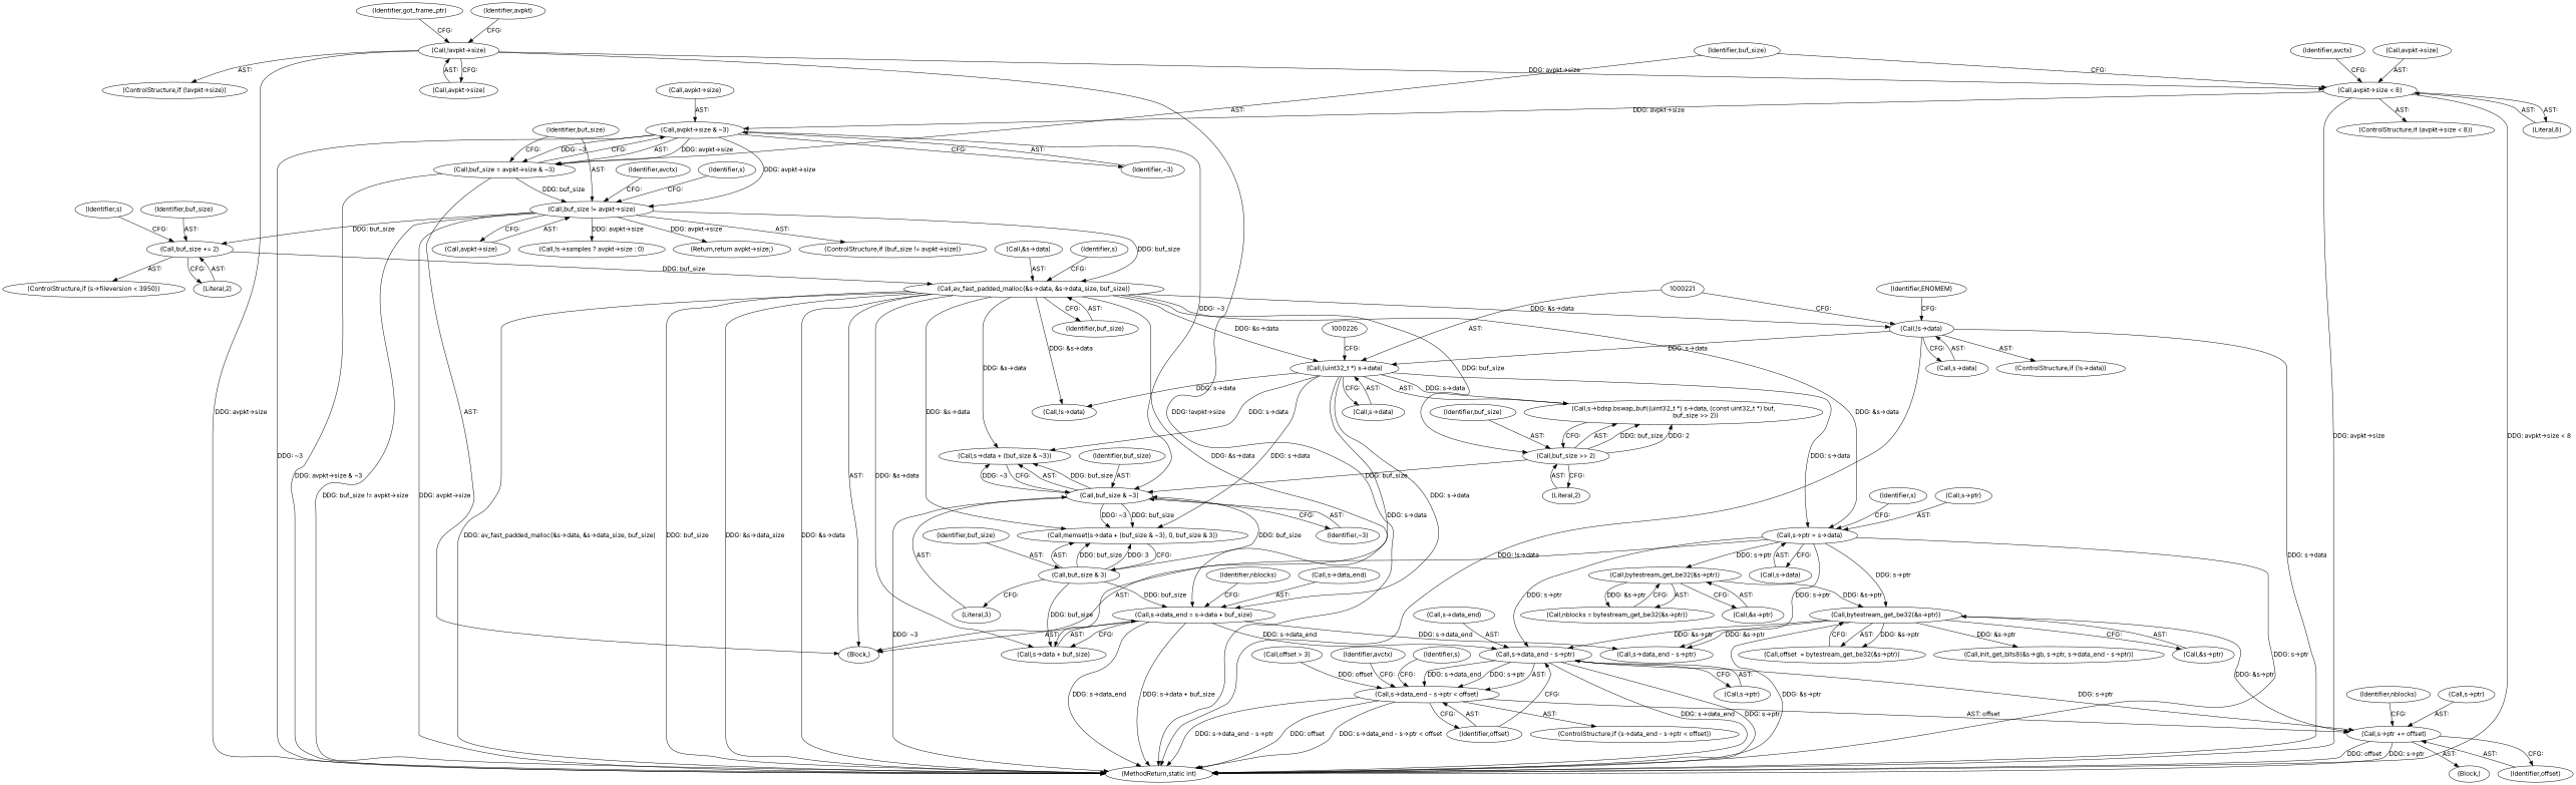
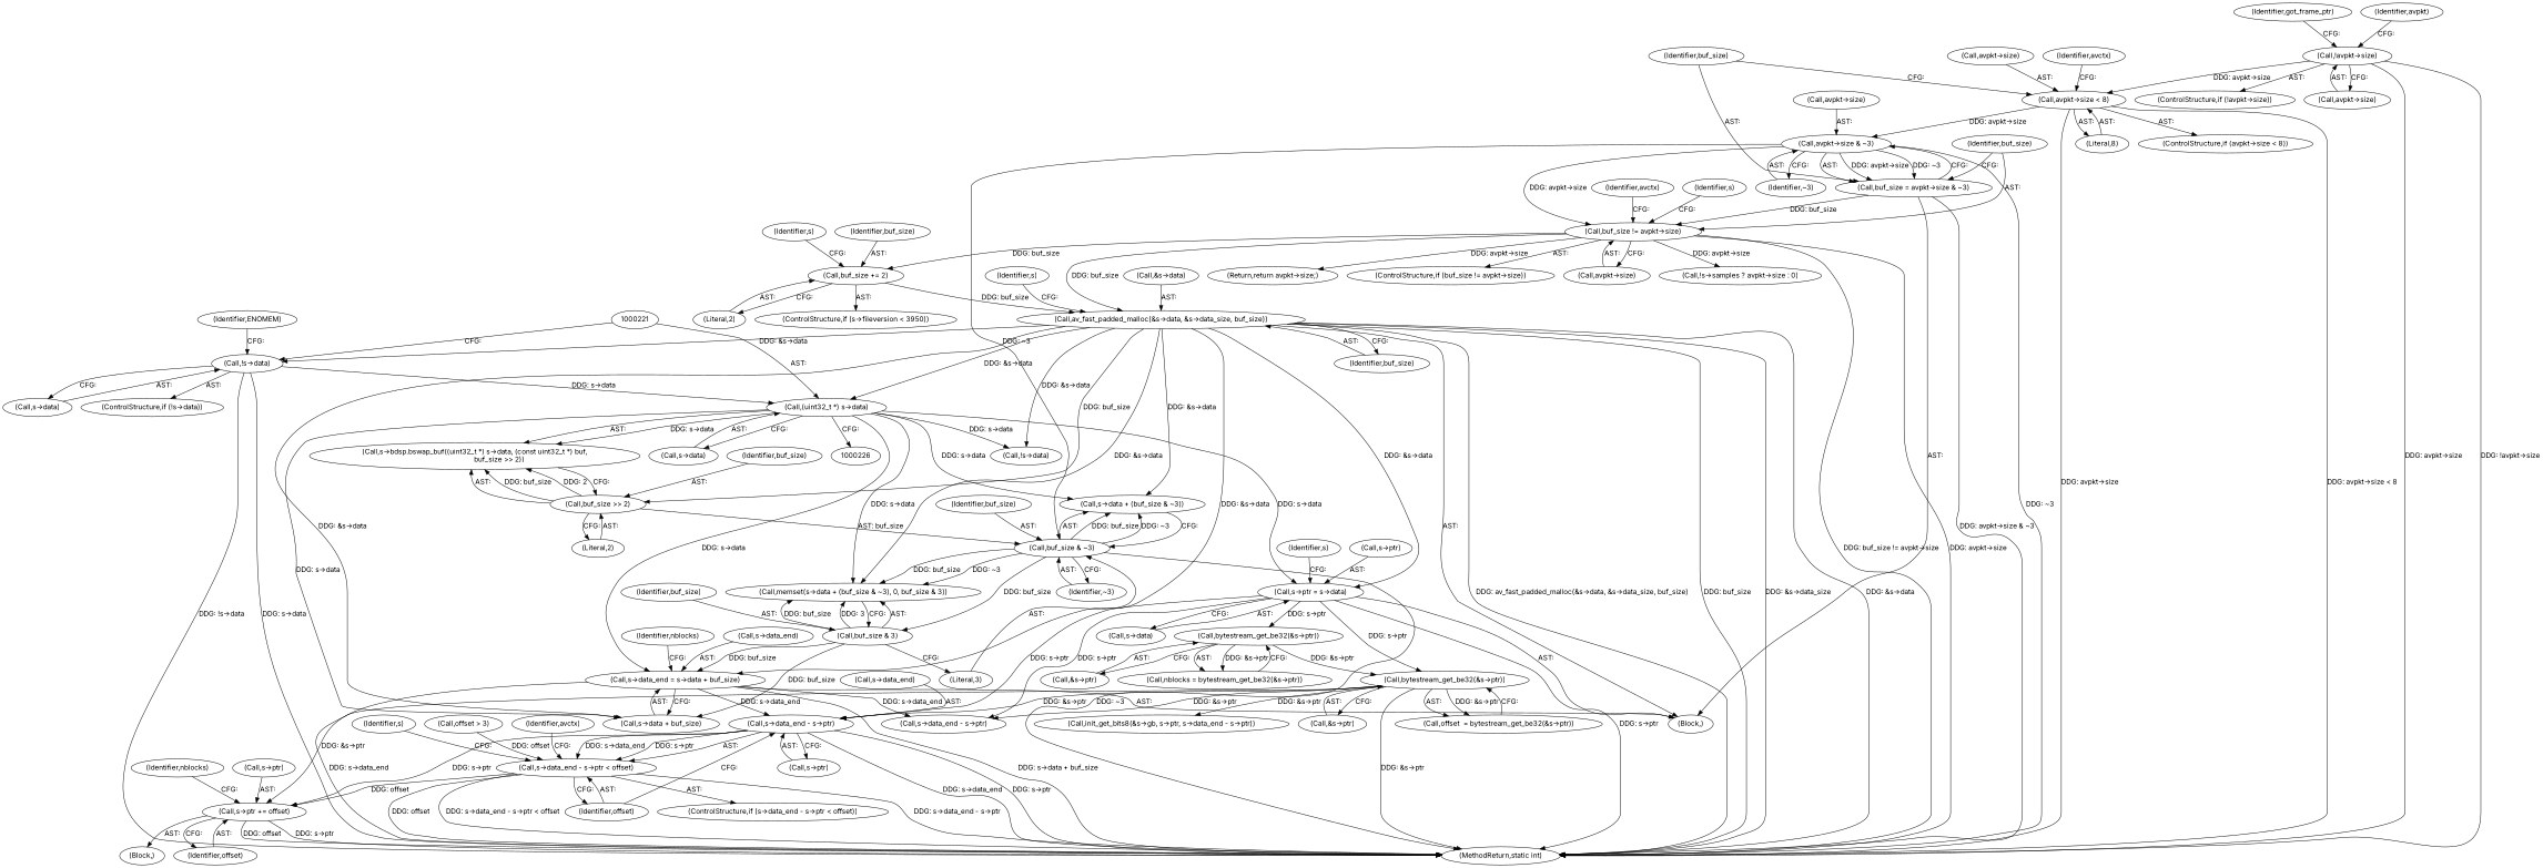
  digraph {
    fontname=Inter
    node [fontname=Inter]
    edge [fontname=Inter]
    n1 [label="(Call,s->data_end - s->ptr)"]
    n2 [label="(Call,s->data_end - s->ptr < offset)"]
    n3 [label="(Call,s->ptr += offset)"]
    n4 [label="(Call,s->ptr)"]
    n5 [label="(MethodReturn,static int)"]
    n6 [label="(Identifier,offset)"]
    n7 [label="(ControlStructure,if (s->data_end - s->ptr < offset))"]
    n8 [label="(Block,)"]
    n9 [label="(Identifier,offset)"]
    n10 [label="(Call,s->data_end = s->data + buf_size)"]
    n11 [label="(Call,s->data_end - s->ptr)"]
    n12 [label="(Call,s->data + buf_size)"]
    n13 [label="(Block,)"]
    n14 [label="(Call,av_fast_padded_malloc(&s->data, &s->data_size, buf_size))"]
    n15 [label="(Call,(uint32_t *) s->data)"]
    n16 [label="(Call,!s->data)"]
    n17 [label="(Call,buf_size >> 2)"]
    n18 [label="(Call,s->ptr = s->data)"]
    n19 [label="(Call,s->data + (buf_size & ~3))"]
    n20 [label="(Call,!s->data)"]
    n21 [label="(Identifier,buf_size)"]
    n22 [label="(Call,memset(s->data + (buf_size & ~3), 0, buf_size & 3))"]
    n23 [label="(Call,s->data)"]
    n24 [label="(Call,s->bdsp.bswap_buf((uint32_t *) s->data, (const uint32_t *) buf,\n                          buf_size >> 2))"]
    n25 [label="(Call,s->data)"]
    n26 [label="(ControlStructure,if (!s->data))"]
    n27 [label="(Call,buf_size & ~3)"]
    n28 [label="(Literal,2)"]
    n29 [label="(Call,bytestream_get_be32(&s->ptr))"]
    n30 [label="(Call,bytestream_get_be32(&s->ptr))"]
    n31 [label="(Call,s->data)"]
    n32 [label="(Call,buf_size & 3)"]
    n33 [label="(Call,buf_size += 2)"]
    n34 [label="(Literal,2)"]
    n35 [label="(ControlStructure,if (s->fileversion < 3950))"]
    n36 [label="(Call,buf_size != avpkt->size)"]
    n37 [label="(Call,!s->samples ? avpkt->size : 0)"]
    n38 [label="(Return,return avpkt->size;)"]
    n39 [label="(ControlStructure,if (buf_size != avpkt->size))"]
    n40 [label="(Call,avpkt->size)"]
    n41 [label="(Call,buf_size = avpkt->size & ~3)"]
    n42 [label="(Call,avpkt->size & ~3)"]
    n43 [label="(Identifier,~3)"]
    n44 [label="(Identifier,~3)"]
    n45 [label="(Call,avpkt->size < 8)"]
    n46 [label="(Literal,8)"]
    n47 [label="(ControlStructure,if (avpkt->size < 8))"]
    n48 [label="(Call,!avpkt->size)"]
    n49 [label="(Call,avpkt->size)"]
    n50 [label="(ControlStructure,if (!avpkt->size))"]
    n51 [label="(Literal,3)"]
    n52 [label="(Call,init_get_bits8(&s->gb, s->ptr, s->data_end - s->ptr))"]
    n53 [label="(Call,&s->ptr)"]
    n54 [label="(Call,offset  = bytestream_get_be32(&s->ptr))"]
    n55 [label="(Call,nblocks = bytestream_get_be32(&s->ptr))"]
    n56 [label="(Call,&s->ptr)"]
    n57 [label="(Identifier,s)"]
    n58 [label="(Call,avpkt->size)"]
    n59 [label="(Identifier,buf_size)"]
    n60 [label="(Identifier,s)"]
    n61 [label="(Identifier,buf_size)"]
    n62 [label="(Identifier,nblocks)"]
    n63 [label="(Identifier,buf_size)"]
    n64 [label="(Identifier,avctx)"]
    n65 [label="(Identifier,buf_size)"]
    n66 [label="(Call,s->data_end)"]
    n67 [label="(Identifier,nblocks)"]
    n68 [label="(Identifier,got_frame_ptr)"]
    n69 [label="(Identifier,buf_size)"]
    n70 [label="(Identifier,avctx)"]
    n71 [label="(Identifier,avctx)"]
    n72 [label="(Identifier,s)"]
    n73 [label="(Call,s->ptr)"]
    n74 [label="(Identifier,s)"]
    n75 [label="(Call,s->ptr)"]
    n76 [label="(Call,avpkt->size)"]
    n77 [label="(Identifier,ENOMEM)"]
    n78 [label="(Identifier,avpkt)"]
    n79 [label="(Call,s->data_end)"]
    n80 [label="(Identifier,s)"]
    n81 [label="(Call,offset > 3)"]
    n82 [label="(Identifier,buf_size)"]
    n83 [label="(Call,&s->data)"]
    1000221
    1000226
    n1 -> n2 [label="AST: "]
    n1 -> n2 [label="DDG: s->data_end"]
    n1 -> n2 [label="DDG: s->ptr"]
    n1 -> n3 [label="DDG: s->ptr"]
    n1 -> n4 [label="CFG: "]
    n1 -> n5 [label="DDG: s->data_end"]
    n1 -> n5 [label="DDG: s->ptr"]
-   n2 -> n3 [label="AST: offset"]
+   n2 -> n3 [label="DDG: offset"]
    n2 -> n5 [label="DDG: s->data_end - s->ptr"]
    n2 -> n5 [label="DDG: offset"]
    n2 -> n5 [label="DDG: s->data_end - s->ptr < offset"]
    n2 -> n6 [label="CFG: "]
    n2 -> n7 [label="AST: "]
    n3 -> n5 [label="DDG: s->ptr"]
    n3 -> n5 [label="DDG: offset"]
    n3 -> n8 [label="AST: "]
    n3 -> n9 [label="CFG: "]
    n4 -> n1 [label="AST: "]
    n6 -> n1 [label="CFG: "]
    n6 -> n2 [label="AST: "]
    n9 -> n3 [label="AST: "]
    n10 -> n1 [label="DDG: s->data_end"]
    n10 -> n5 [label="DDG: s->data_end"]
    n10 -> n5 [label="DDG: s->data + buf_size"]
    n10 -> n11 [label="DDG: s->data_end"]
    n10 -> n12 [label="CFG: "]
    n10 -> n13 [label="AST: "]
    n12 -> n10 [label="AST: "]
    n14 -> n5 [label="DDG: av_fast_padded_malloc(&s->data, &s->data_size, buf_size)"]
    n14 -> n5 [label="DDG: buf_size"]
    n14 -> n5 [label="DDG: &s->data_size"]
    n14 -> n5 [label="DDG: &s->data"]
    n14 -> n10 [label="DDG: &s->data"]
    n14 -> n12 [label="DDG: &s->data"]
    n14 -> n13 [label="AST: "]
    n14 -> n15 [label="DDG: &s->data"]
    n14 -> n16 [label="DDG: &s->data"]
    n14 -> n17 [label="DDG: buf_size"]
    n14 -> n18 [label="DDG: &s->data"]
    n14 -> n19 [label="DDG: &s->data"]
    n14 -> n20 [label="DDG: &s->data"]
    n14 -> n21 [label="CFG: "]
    n14 -> n22 [label="DDG: &s->data"]
    n15 -> n10 [label="DDG: s->data"]
    n15 -> n12 [label="DDG: s->data"]
    n15 -> n18 [label="DDG: s->data"]
    n15 -> n19 [label="DDG: s->data"]
    n15 -> n20 [label="DDG: s->data"]
    n15 -> n22 [label="DDG: s->data"]
    n15 -> n23 [label="CFG: "]
    n15 -> n24 [label="AST: "]
    n15 -> n24 [label="DDG: s->data"]
    n16 -> n5 [label="DDG: !s->data"]
    n16 -> n5 [label="DDG: s->data"]
    n16 -> n15 [label="DDG: s->data"]
    n16 -> n25 [label="CFG: "]
    n16 -> n26 [label="AST: "]
    n17 -> n24 [label="AST: "]
    n17 -> n24 [label="DDG: buf_size"]
    n17 -> n24 [label="DDG: 2"]
-   n17 -> n27 [label="DDG: buf_size"]
+   n17 -> n27 [label="AST: buf_size"]
    n17 -> n28 [label="CFG: "]
    n18 -> n1 [label="DDG: s->ptr"]
    n18 -> n5 [label="DDG: s->ptr"]
    n18 -> n11 [label="DDG: s->ptr"]
    n18 -> n13 [label="AST: "]
    n18 -> n29 [label="DDG: s->ptr"]
    n18 -> n30 [label="DDG: s->ptr"]
    n18 -> n31 [label="CFG: "]
    n19 -> n27 [label="CFG: "]
    n21 -> n14 [label="AST: "]
    n22 -> n32 [label="CFG: "]
    n23 -> n15 [label="AST: "]
    n24 -> n17 [label="CFG: "]
    n25 -> n16 [label="AST: "]
    n27 -> n5 [label="DDG: ~3"]
    n27 -> n19 [label="AST: "]
    n27 -> n19 [label="DDG: buf_size"]
    n27 -> n19 [label="DDG: ~3"]
    n27 -> n22 [label="DDG: buf_size"]
    n27 -> n22 [label="DDG: ~3"]
-   n32 -> n27 [label="DDG: buf_size"]
+   n27 -> n32 [label="DDG: buf_size"]
    n27 -> n44 [label="CFG: "]
    n28 -> n17 [label="AST: "]
    n29 -> n1 [label="DDG: &s->ptr"]
    n29 -> n3 [label="DDG: &s->ptr"]
    n29 -> n5 [label="DDG: &s->ptr"]
    n29 -> n11 [label="DDG: &s->ptr"]
    n29 -> n52 [label="DDG: &s->ptr"]
    n29 -> n53 [label="CFG: "]
    n29 -> n54 [label="AST: "]
    n29 -> n54 [label="DDG: &s->ptr"]
    n30 -> n29 [label="DDG: &s->ptr"]
    n30 -> n55 [label="AST: "]
    n30 -> n55 [label="DDG: &s->ptr"]
    n30 -> n56 [label="CFG: "]
    n31 -> n18 [label="AST: "]
    n32 -> n10 [label="DDG: buf_size"]
    n32 -> n12 [label="DDG: buf_size"]
    n32 -> n22 [label="AST: "]
    n32 -> n22 [label="DDG: buf_size"]
    n32 -> n22 [label="DDG: 3"]
    n32 -> n51 [label="CFG: "]
    n33 -> n14 [label="DDG: buf_size"]
    n33 -> n34 [label="CFG: "]
    n33 -> n35 [label="AST: "]
    n34 -> n33 [label="AST: "]
    n36 -> n5 [label="DDG: buf_size != avpkt->size"]
    n36 -> n5 [label="DDG: avpkt->size"]
    n36 -> n14 [label="DDG: buf_size"]
    n36 -> n33 [label="DDG: buf_size"]
    n36 -> n37 [label="DDG: avpkt->size"]
    n36 -> n38 [label="DDG: avpkt->size"]
    n36 -> n39 [label="AST: "]
    n36 -> n40 [label="CFG: "]
    n40 -> n36 [label="AST: "]
    n41 -> n5 [label="DDG: avpkt->size & ~3"]
    n41 -> n13 [label="AST: "]
    n41 -> n36 [label="DDG: buf_size"]
    n41 -> n42 [label="CFG: "]
    n42 -> n5 [label="DDG: ~3"]
    n42 -> n27 [label="DDG: ~3"]
    n42 -> n36 [label="DDG: avpkt->size"]
    n42 -> n41 [label="AST: "]
    n42 -> n41 [label="DDG: avpkt->size"]
    n42 -> n41 [label="DDG: ~3"]
    n42 -> n43 [label="CFG: "]
    n43 -> n42 [label="AST: "]
    n44 -> n27 [label="AST: "]
    n45 -> n5 [label="DDG: avpkt->size"]
    n45 -> n5 [label="DDG: avpkt->size < 8"]
    n45 -> n42 [label="DDG: avpkt->size"]
    n45 -> n46 [label="AST: "]
    n45 -> n47 [label="AST: "]
    n46 -> n45 [label="AST: "]
    n48 -> n5 [label="DDG: avpkt->size"]
    n48 -> n5 [label="DDG: !avpkt->size"]
    n48 -> n45 [label="DDG: avpkt->size"]
    n48 -> n49 [label="CFG: "]
    n48 -> n50 [label="AST: "]
    n49 -> n48 [label="AST: "]
    n51 -> n27 [label="AST: "]
    n53 -> n29 [label="AST: "]
    n54 -> n29 [label="CFG: "]
    n55 -> n30 [label="CFG: "]
    n56 -> n30 [label="AST: "]
    n57 -> n33 [label="CFG: "]
    n58 -> n42 [label="AST: "]
    n59 -> n32 [label="AST: "]
    n60 -> n18 [label="CFG: "]
    n61 -> n36 [label="AST: "]
    n61 -> n41 [label="CFG: "]
    n62 -> n10 [label="CFG: "]
    n63 -> n41 [label="AST: "]
    n63 -> n45 [label="CFG: "]
    n64 -> n2 [label="CFG: "]
    n65 -> n33 [label="AST: "]
    n66 -> n1 [label="AST: "]
    n67 -> n3 [label="CFG: "]
    n68 -> n48 [label="CFG: "]
    n69 -> n17 [label="AST: "]
    n70 -> n36 [label="CFG: "]
    n71 -> n45 [label="CFG: "]
    n72 -> n36 [label="CFG: "]
    n73 -> n3 [label="AST: "]
    n74 -> n2 [label="CFG: "]
    n75 -> n18 [label="AST: "]
    n76 -> n45 [label="AST: "]
    n77 -> n16 [label="CFG: "]
    n78 -> n48 [label="CFG: "]
    n79 -> n10 [label="AST: "]
    n80 -> n14 [label="CFG: "]
    n81 -> n2 [label="DDG: offset"]
    n82 -> n27 [label="AST: "]
    n83 -> n14 [label="AST: "]
    1000221 -> n15 [label="AST: "]
    1000221 -> n16 [label="CFG: "]
-   1000226 -> n15 [label="CFG: "]
+   n15 -> 1000226 [label="CFG: "]
  }
